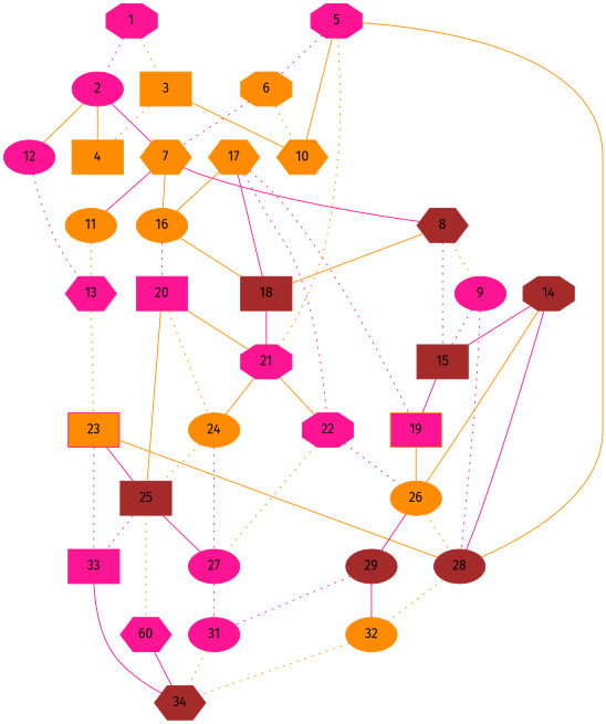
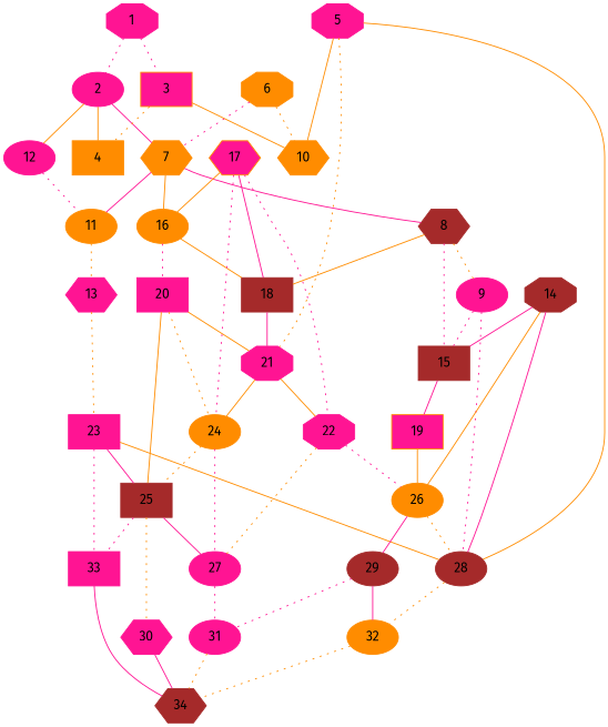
  graph {
    fontname="Fira Sans"
    node [color=deeppink fontname="Fira Sans" shape=ellipse style=filled]
    edge [color=darkorange fontname="Fira Sans" style=dotted weight=1.0]
    1 [shape=octagon]
    2
-   3 [color=darkorange shape=box]
+   3 [color=darkorange shape=box fillcolor=deeppink]
    4 [color=darkorange shape=box]
    12
    7 [color=darkorange shape=hexagon]
    10 [color=darkorange shape=hexagon]
    11 [color=darkorange]
    13 [shape=hexagon]
    5 [shape=octagon]
    6 [color=darkorange shape=octagon]
    28 [color=brown]
    21 [shape=octagon]
-   23 [shape=box fillcolor=darkorange]
+   23 [shape=box]
    25 [color=brown shape=box]
    33 [shape=box]
    32 [color=darkorange]
    8 [color=brown shape=hexagon]
    16 [color=darkorange]
    9
    15 [color=brown shape=box]
    18 [color=brown shape=box]
    20 [shape=box]
    19 [color=darkorange fillcolor=deeppink shape=box]
    14 [color=brown shape=octagon]
    26 [color=darkorange]
    29 [color=brown]
    24 [color=darkorange]
-   17 [color=darkorange shape=hexagon]
+   17 [color=darkorange shape=hexagon fillcolor=deeppink]
    22 [shape=octagon]
    27
-   30 [shape=hexagon label=60]
+   30 [shape=hexagon]
    31
    34 [color=brown shape=hexagon]
    1 -- 2 [color=deeppink]
-   1 -- 3
+   1 -- 3 [color=deeppink]
    2 -- 4 [style=solid]
    2 -- 12 [style=solid]
    2 -- 7 [color=deeppink style=solid]
    3 -- 4
    3 -- 10 [style=solid]
-   12 -- 13 [color=deeppink]
+   12 -- 11 [color=deeppink]
    7 -- 11 [color=deeppink style=solid]
    7 -- 8 [color=deeppink style=solid]
    7 -- 16 [style=solid]
    11 -- 13
    13 -- 23
    5 -- 10 [style=solid]
-   5 -- 6 [color=deeppink]
    5 -- 28 [style=solid]
    5 -- 21
    6 -- 7 [color=deeppink]
    6 -- 10
    28 -- 32
    21 -- 24 [style=solid]
    21 -- 22 [style=solid]
    23 -- 28 [style=solid]
    23 -- 25 [color=deeppink style=solid]
    23 -- 33 [color=deeppink weight=2.0]
    25 -- 33 [color=deeppink]
    25 -- 27 [color=deeppink style=solid]
    25 -- 30
    33 -- 34 [color=deeppink style=solid]
    32 -- 34
    8 -- 9
    8 -- 15 [color=deeppink]
    8 -- 18 [style=solid]
    16 -- 18 [style=solid]
    16 -- 20 [color=deeppink]
    9 -- 28 [color=deeppink]
    9 -- 15 [color=deeppink]
    15 -- 19 [color=deeppink style=solid]
    18 -- 21 [color=deeppink style=solid]
    20 -- 21 [style=solid]
    20 -- 25 [style=solid]
    20 -- 24
    19 -- 26 [style=solid weight=2.0]
    14 -- 28 [color=deeppink style=solid]
    14 -- 15 [color=deeppink style=solid]
    14 -- 26 [style=solid]
    26 -- 28
    26 -- 29 [color=deeppink style=solid]
    29 -- 32 [color=deeppink style=solid]
    29 -- 31 [color=deeppink]
    24 -- 25
    24 -- 27 [color=deeppink]
    17 -- 16 [style=solid]
    17 -- 18 [color=deeppink style=solid]
-   17 -- 19 [color=deeppink]
+   17 -- 24 [color=deeppink]
    17 -- 22 [color=deeppink]
    22 -- 26 [color=deeppink]
    22 -- 27
    27 -- 31 [color=deeppink]
    30 -- 34 [color=deeppink style=solid]
    31 -- 34
  }
